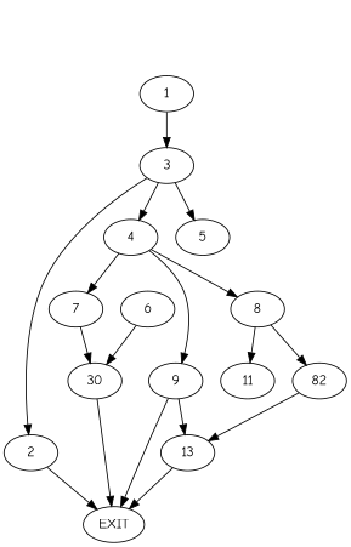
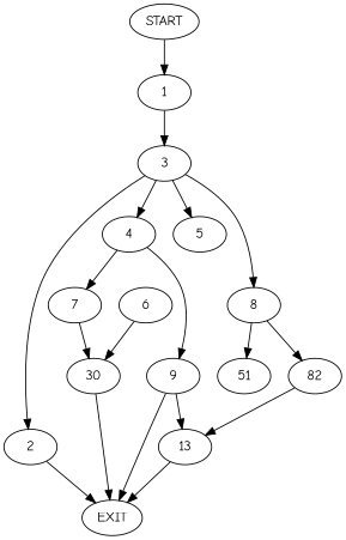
  digraph {
    fontname="Comic Neue"
    node [fontname="Comic Neue"]
    edge [fontname="Comic Neue"]
+   n1 [label=START]
    1
    3
    n4 [label=EXIT]
    2
    4
    5
    8
    9
    7
-   11
+   11 [label=51]
    n12 [label=82]
    13
    n14 [label=30]
    6
+   n1 -> 1
    1 -> 3
    3 -> 2
    3 -> 4
    3 -> 5
    2 -> n4
-   4 -> 8
+   3 -> 8
    4 -> 9
    4 -> 7
    8 -> 11
    8 -> n12
    9 -> n4
    9 -> 13
    7 -> n14
    n12 -> 13
    13 -> n4
    n14 -> n4
    6 -> n14
  }
